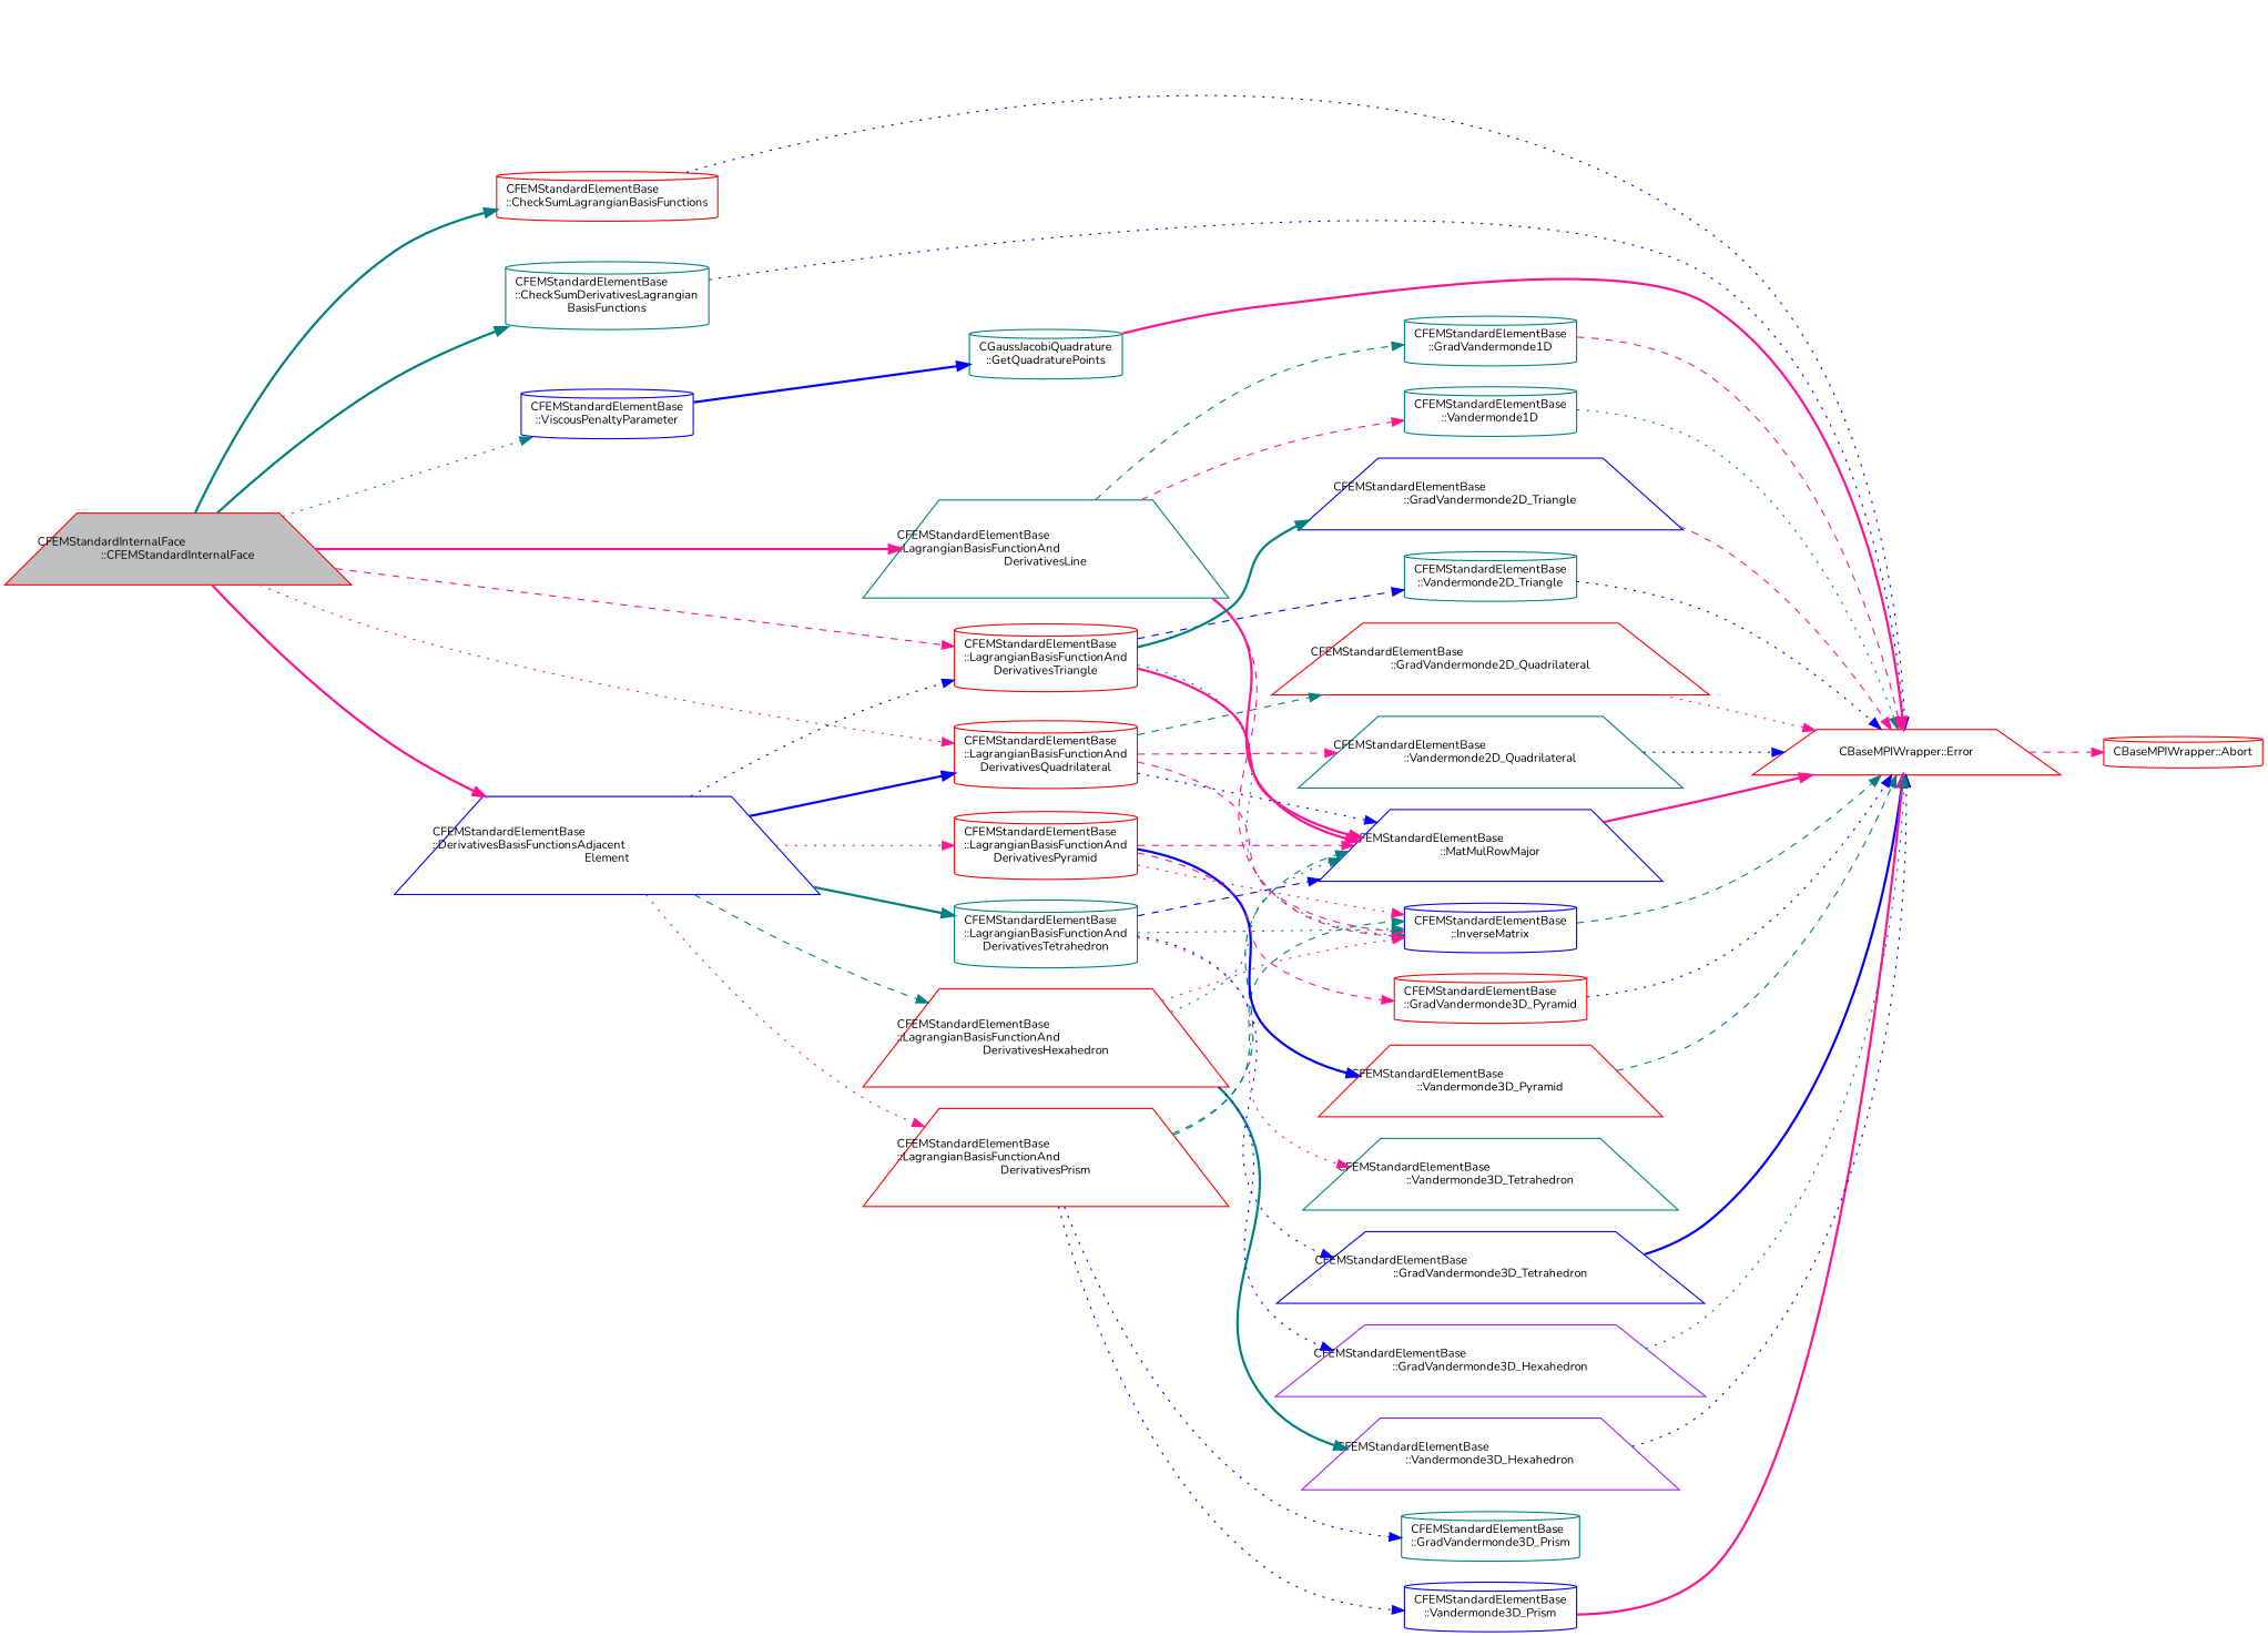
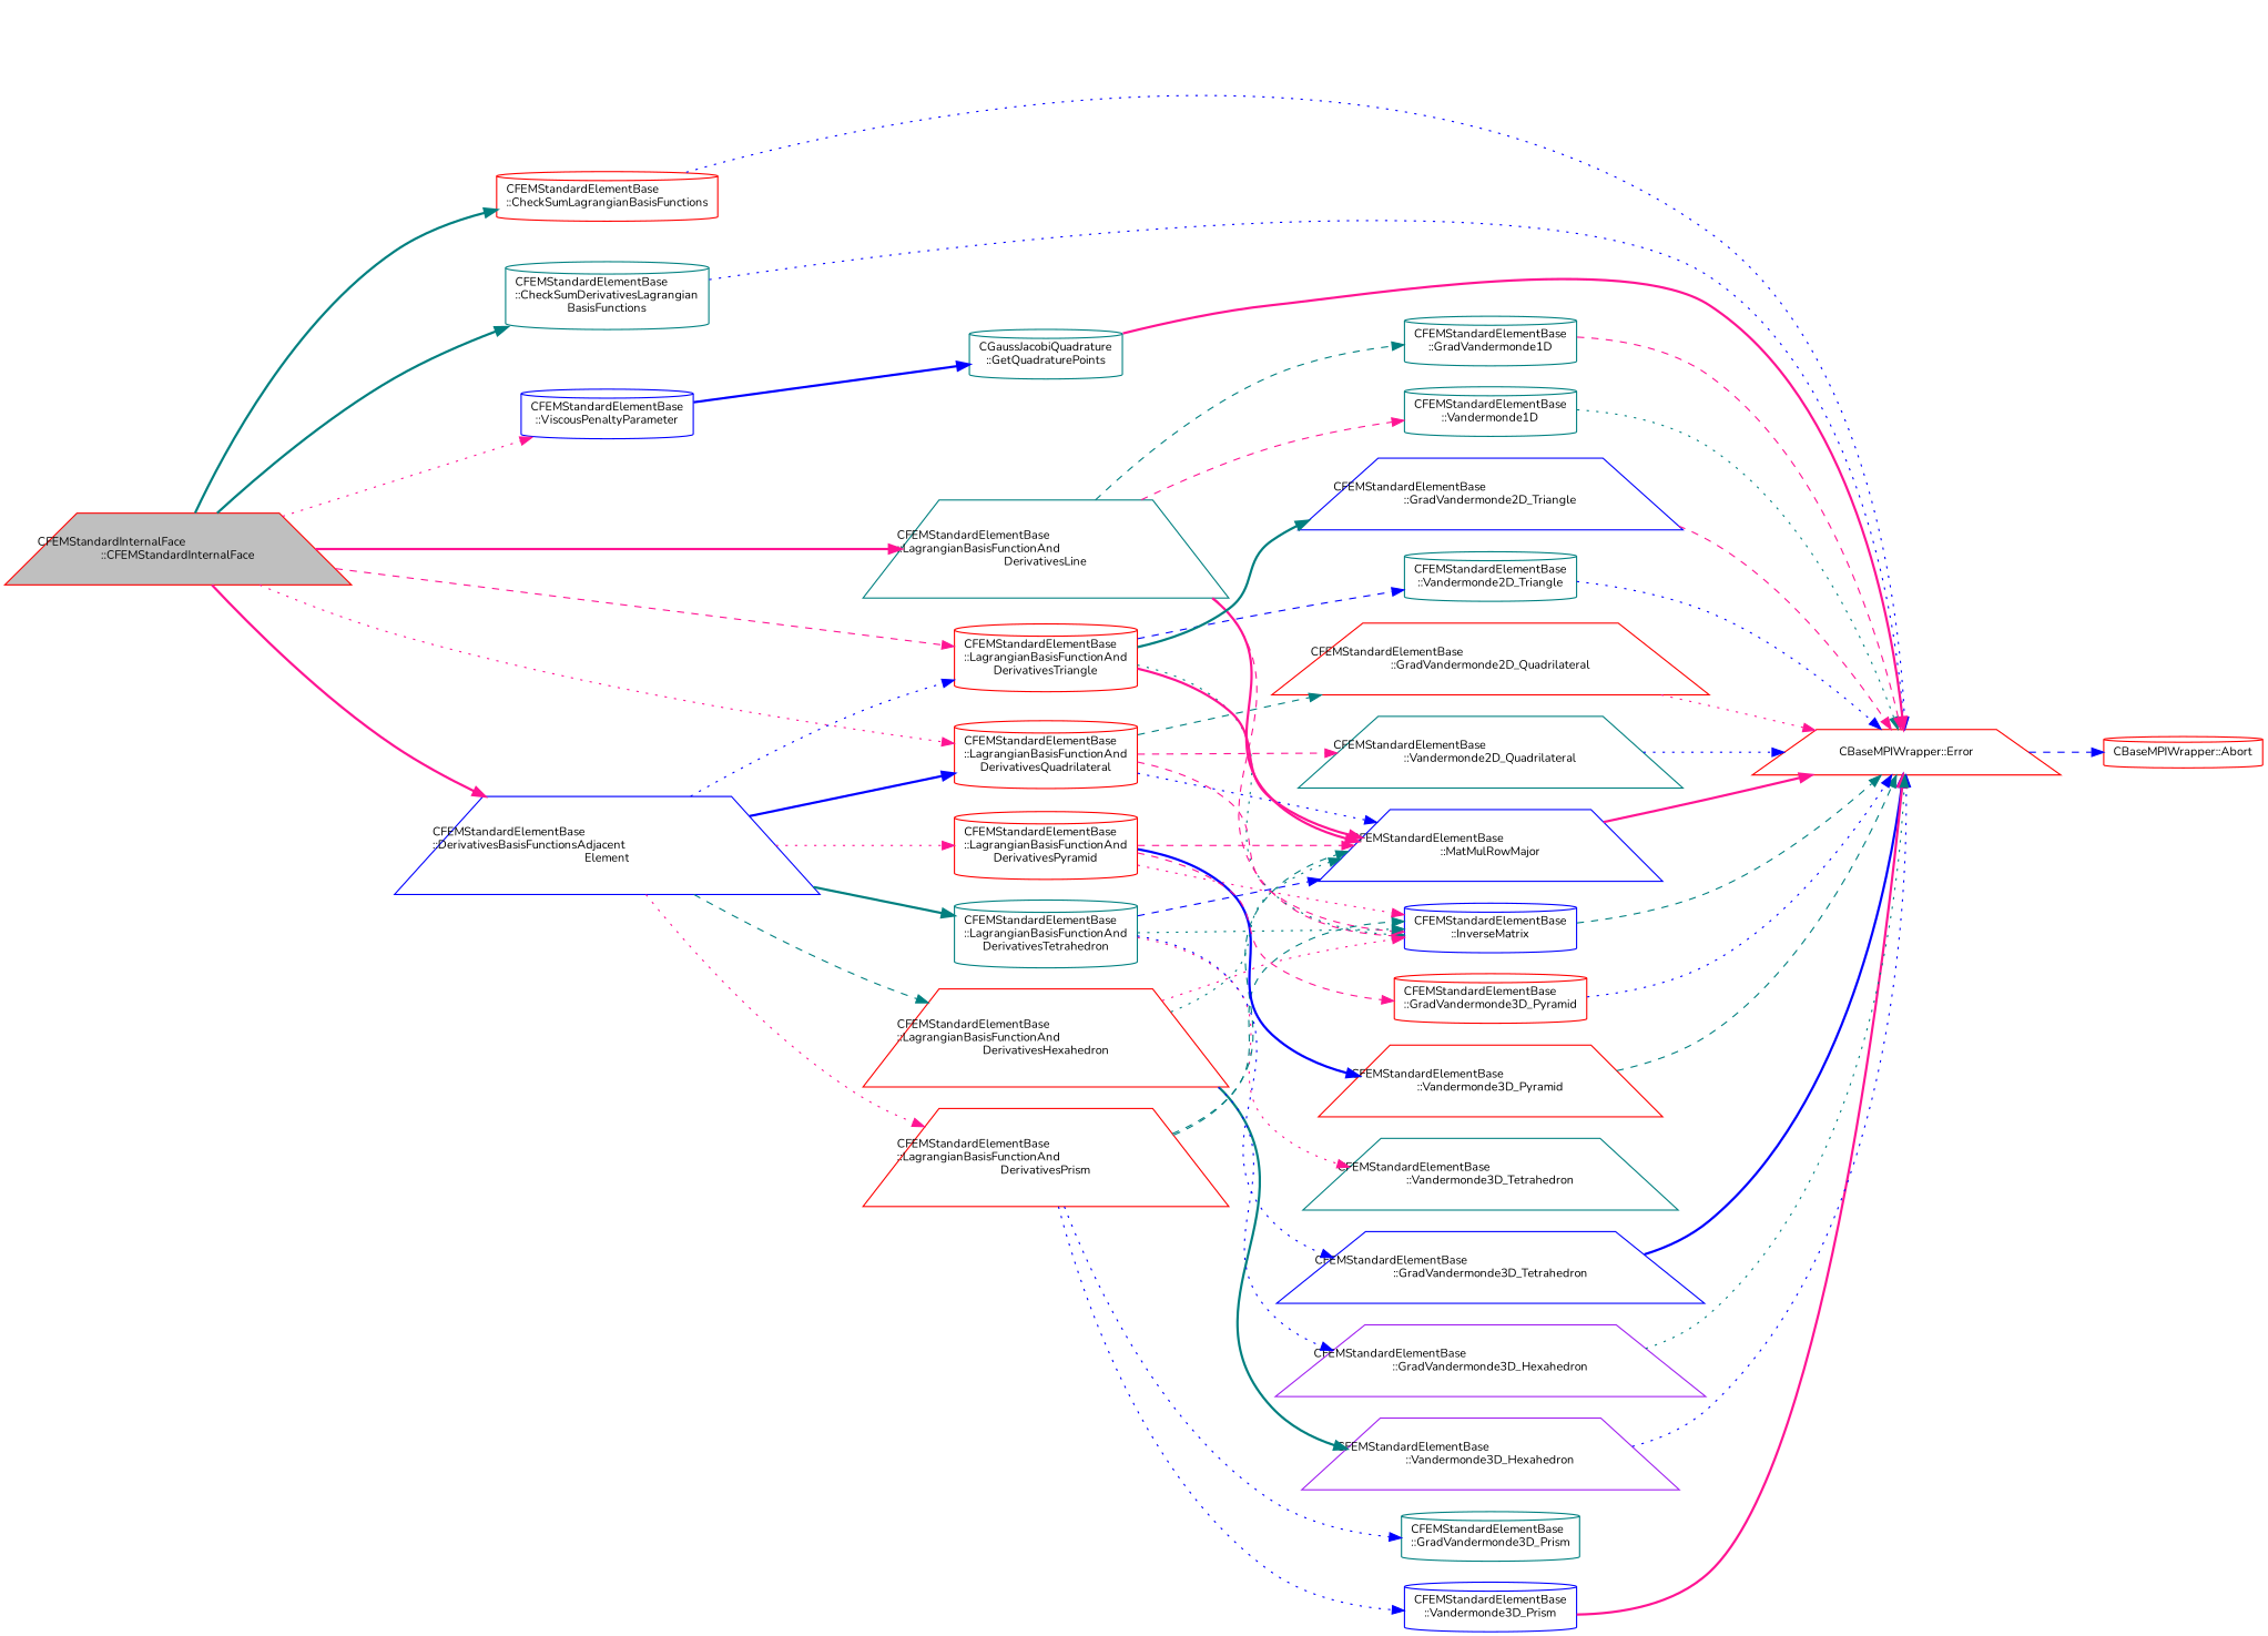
  digraph {
    fontname=Nunito
    rankdir=LR
    node [color=red fillcolor=white fontname=Nunito fontsize=10 shape=cylinder style=filled]
    edge [color=deeppink fontname=Nunito fontsize=10 labelfontname=Helvetica labelfontsize=10 style=dotted]
    n1 [fillcolor=grey75 fontcolor=black height=0.2 label="CFEMStandardInternalFace\l::CFEMStandardInternalFace" shape=trapezium width=0.4]
    n2 [color=blue height=0.2 label="CFEMStandardElementBase\l::ViscousPenaltyParameter" width=0.4]
    n3 [color=teal height=0.2 label="CFEMStandardElementBase\l::LagrangianBasisFunctionAnd\lDerivativesLine" shape=trapezium width=0.4]
    n4 [height=0.2 label="CFEMStandardElementBase\l::LagrangianBasisFunctionAnd\lDerivativesTriangle" width=0.4]
    n5 [height=0.2 label="CFEMStandardElementBase\l::LagrangianBasisFunctionAnd\lDerivativesQuadrilateral" width=0.4]
    n6 [height=0.2 label="CFEMStandardElementBase\l::CheckSumLagrangianBasisFunctions" width=0.4]
    n7 [color=teal height=0.2 label="CFEMStandardElementBase\l::CheckSumDerivativesLagrangian\lBasisFunctions" width=0.4]
    n8 [color=blue height=0.2 label="CFEMStandardElementBase\l::DerivativesBasisFunctionsAdjacent\lElement" shape=trapezium width=0.4]
    n9 [color=teal height=0.2 label="CGaussJacobiQuadrature\l::GetQuadraturePoints" width=0.4]
    n10 [color=teal height=0.2 label="CFEMStandardElementBase\l::Vandermonde1D" width=0.4]
    n11 [color=blue height=0.2 label="CFEMStandardElementBase\l::InverseMatrix" width=0.4]
    n12 [color=blue height=0.2 label="CFEMStandardElementBase\l::MatMulRowMajor" shape=trapezium width=0.4]
    n13 [color=teal height=0.2 label="CFEMStandardElementBase\l::GradVandermonde1D" width=0.4]
    n14 [color=teal height=0.2 label="CFEMStandardElementBase\l::Vandermonde2D_Triangle" width=0.4]
    n15 [color=blue height=0.2 label="CFEMStandardElementBase\l::GradVandermonde2D_Triangle" shape=trapezium width=0.4]
    n16 [color=teal height=0.2 label="CFEMStandardElementBase\l::Vandermonde2D_Quadrilateral" shape=trapezium width=0.4]
    n17 [height=0.2 label="CFEMStandardElementBase\l::GradVandermonde2D_Quadrilateral" shape=trapezium width=0.4]
    n18 [height=0.2 label="CBaseMPIWrapper::Error" shape=trapezium width=0.4]
    n19 [color=teal height=0.2 label="CFEMStandardElementBase\l::LagrangianBasisFunctionAnd\lDerivativesTetrahedron" width=0.4]
    n20 [height=0.2 label="CFEMStandardElementBase\l::LagrangianBasisFunctionAnd\lDerivativesPrism" shape=trapezium width=0.4]
    n21 [height=0.2 label="CFEMStandardElementBase\l::LagrangianBasisFunctionAnd\lDerivativesPyramid" width=0.4]
    n22 [height=0.2 label="CFEMStandardElementBase\l::LagrangianBasisFunctionAnd\lDerivativesHexahedron" shape=trapezium width=0.4]
    n23 [height=0.2 label="CBaseMPIWrapper::Abort" width=0.4]
    n24 [color=teal height=0.2 label="CFEMStandardElementBase\l::Vandermonde3D_Tetrahedron" shape=trapezium width=0.4]
    n25 [color=blue height=0.2 label="CFEMStandardElementBase\l::GradVandermonde3D_Tetrahedron" shape=trapezium width=0.4]
    n26 [color=blue height=0.2 label="CFEMStandardElementBase\l::Vandermonde3D_Prism" width=0.4]
    n27 [color=teal height=0.2 label="CFEMStandardElementBase\l::GradVandermonde3D_Prism" width=0.4]
    n28 [height=0.2 label="CFEMStandardElementBase\l::Vandermonde3D_Pyramid" shape=trapezium width=0.4]
    n29 [height=0.2 label="CFEMStandardElementBase\l::GradVandermonde3D_Pyramid" width=0.4]
    n30 [color=purple height=0.2 label="CFEMStandardElementBase\l::Vandermonde3D_Hexahedron" shape=trapezium width=0.4]
    n31 [color=purple height=0.2 label="CFEMStandardElementBase\l::GradVandermonde3D_Hexahedron" shape=trapezium width=0.4]
-   n1 -> n2 [color=teal]
+   n1 -> n2
    n1 -> n3 [style=bold]
    n1 -> n4 [style=dashed]
    n1 -> n5
    n1 -> n6 [color=teal style=bold]
    n1 -> n7 [color=teal style=bold]
    n1 -> n8 [style=bold]
    n2 -> n9 [color=blue style=bold]
    n3 -> n10 [style=dashed]
    n3 -> n11 [style=dashed]
    n3 -> n12 [style=bold]
    n3 -> n13 [color=teal style=dashed]
    n4 -> n11 [color=teal]
    n4 -> n12 [style=bold]
    n4 -> n14 [color=blue style=dashed]
    n4 -> n15 [color=teal style=bold]
    n5 -> n11 [style=dashed]
    n5 -> n12 [color=blue]
    n5 -> n16 [style=dashed]
    n5 -> n17 [color=teal style=dashed]
    n6 -> n18 [color=blue]
    n7 -> n18 [color=blue]
    n8 -> n4 [color=blue]
    n8 -> n5 [color=blue style=bold]
    n8 -> n19 [color=teal style=bold]
    n8 -> n20
    n8 -> n21
    n8 -> n22 [color=teal style=dashed]
    n9 -> n18 [style=bold]
    n10 -> n18 [color=teal]
    n11 -> n18 [color=teal style=dashed]
    n12 -> n18 [style=bold]
    n13 -> n18 [style=dashed]
    n14 -> n18 [color=blue]
    n15 -> n18 [style=dashed]
    n16 -> n18 [color=blue]
    n17 -> n18
-   n18 -> n23 [style=dashed]
+   n18 -> n23 [color=blue style=dashed]
    n19 -> n11 [color=teal]
    n19 -> n12 [color=blue style=dashed]
    n19 -> n24
    n19 -> n25 [color=blue]
    n20 -> n11 [color=teal style=dashed]
    n20 -> n12 [color=teal style=dashed]
    n20 -> n26 [color=blue]
    n20 -> n27 [color=blue]
    n21 -> n11
    n21 -> n12 [style=dashed]
    n21 -> n28 [color=blue style=bold]
    n21 -> n29 [style=dashed]
    n22 -> n11
    n22 -> n12 [color=teal]
    n22 -> n30 [color=teal style=bold]
    n22 -> n31 [color=blue]
    n25 -> n18 [color=blue style=bold]
    n26 -> n18 [style=bold]
    n28 -> n18 [color=teal style=dashed]
    n29 -> n18 [color=blue]
    n30 -> n18 [color=blue]
    n31 -> n18 [color=teal]
  }
